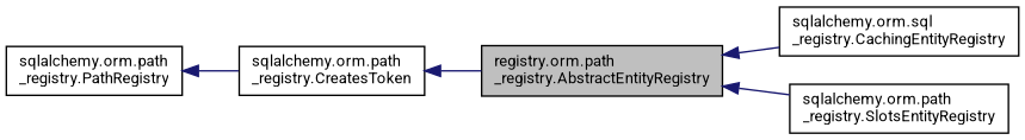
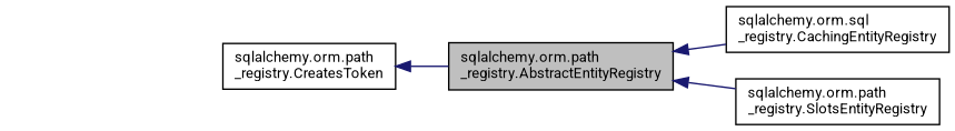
  digraph {
    fontname=Roboto
    rankdir=LR
    node [color=black fillcolor=white fontname=Roboto fontsize=10 shape=record style=filled]
    edge [color=midnightblue dir=back fontname=Roboto fontsize=10 labelfontname=Helvetica labelfontsize=10 style=solid]
-   n1 [fillcolor=grey75 fontcolor=black height=0.2 label="registry.orm.path\l_registry.AbstractEntityRegistry" width=0.4]
+   n1 [fillcolor=grey75 fontcolor=black height=0.2 label="sqlalchemy.orm.path\l_registry.AbstractEntityRegistry" width=0.4]
    n2 [height=0.2 label="sqlalchemy.orm.sql\l_registry.CachingEntityRegistry" width=0.4]
    n3 [height=0.2 label="sqlalchemy.orm.path\l_registry.SlotsEntityRegistry" width=0.4]
    n4 [height=0.2 label="sqlalchemy.orm.path\l_registry.CreatesToken" width=0.4]
-   n5 [height=0.2 label="sqlalchemy.orm.path\l_registry.PathRegistry" width=0.4]
    n1 -> n2
    n1 -> n3
    n4 -> n1
-   n5 -> n4
  }
